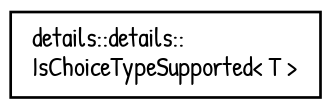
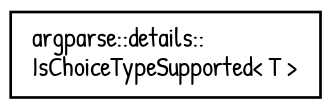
  digraph {
    rankdir=LR
    fontname="Patrick Hand"
-   n1 [color=black fillcolor=white fontname="Patrick Hand" fontsize=10 height=0.2 label="details::details::\lIsChoiceTypeSupported\< T \>" shape=record style=filled width=0.4]
+   n1 [color=black fillcolor=white fontname="Patrick Hand" fontsize=10 height=0.2 label="argparse::details::\lIsChoiceTypeSupported\< T \>" shape=record style=filled width=0.4]
  }
